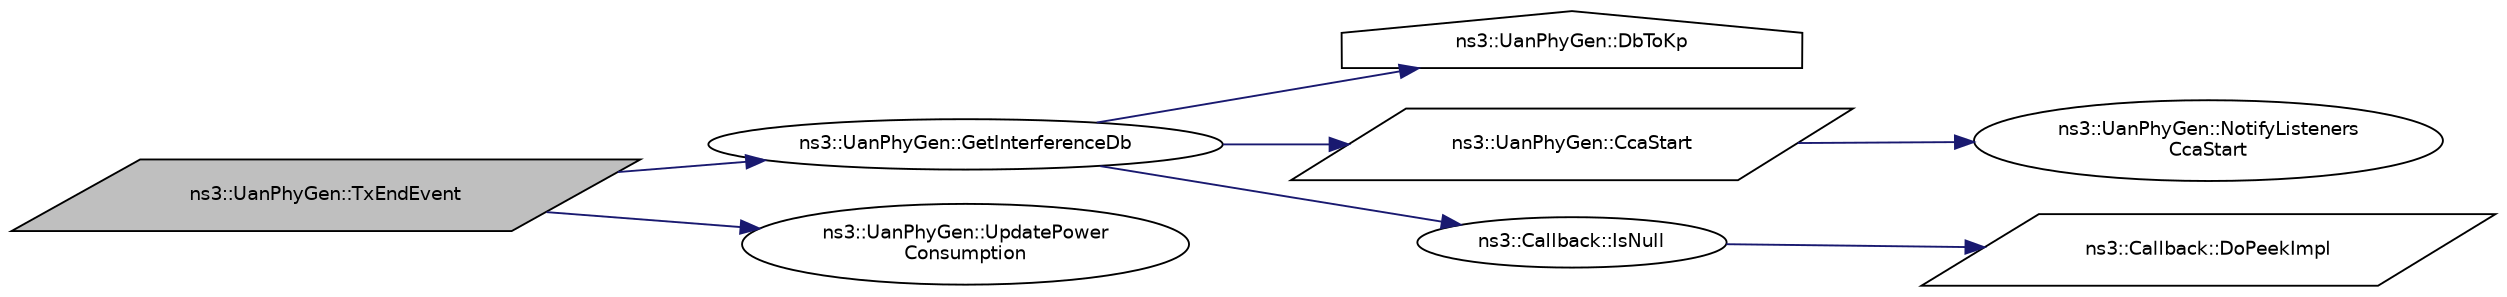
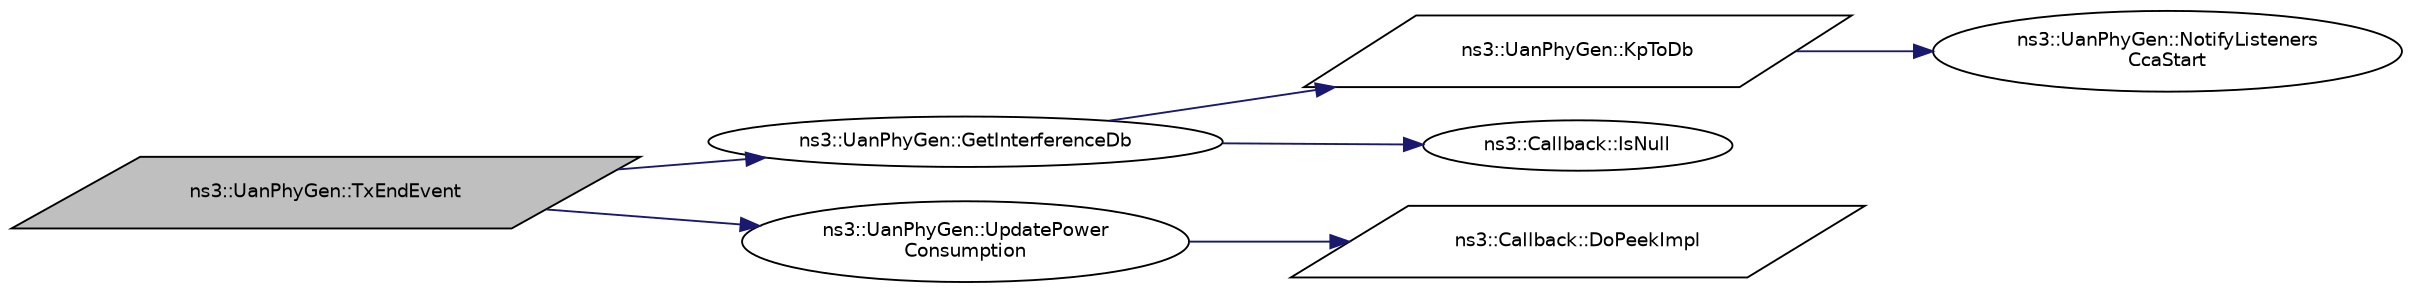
  digraph {
    rankdir=LR
    node [color=black fillcolor=white fontname=Helvetica fontsize=10 shape=ellipse style=filled]
    edge [color=midnightblue fontname=Helvetica fontsize=10 labelfontname=Helvetica labelfontsize=10 style=solid]
    n1 [fillcolor=grey75 fontcolor=black height=0.2 label="ns3::UanPhyGen::TxEndEvent" shape=parallelogram width=0.4]
    n2 [height=0.2 label="ns3::UanPhyGen::GetInterferenceDb" width=0.4]
    n3 [height=0.2 label="ns3::UanPhyGen::UpdatePower\lConsumption" width=0.4]
-   n4 [height=0.2 label="ns3::UanPhyGen::DbToKp" shape=house width=0.4]
-   n5 [height=0.2 label="ns3::UanPhyGen::CcaStart" shape=parallelogram width=0.4]
+   n5 [height=0.2 label="ns3::UanPhyGen::KpToDb" shape=parallelogram width=0.4]
    n6 [height=0.2 label="ns3::Callback::IsNull" width=0.4]
    n7 [height=0.2 label="ns3::UanPhyGen::NotifyListeners\lCcaStart" width=0.4]
    n8 [height=0.2 label="ns3::Callback::DoPeekImpl" shape=parallelogram width=0.4]
    n1 -> n2
    n1 -> n3
-   n2 -> n4
    n2 -> n5
    n2 -> n6
    n5 -> n7
-   n6 -> n8
+   n3 -> n8
  }
